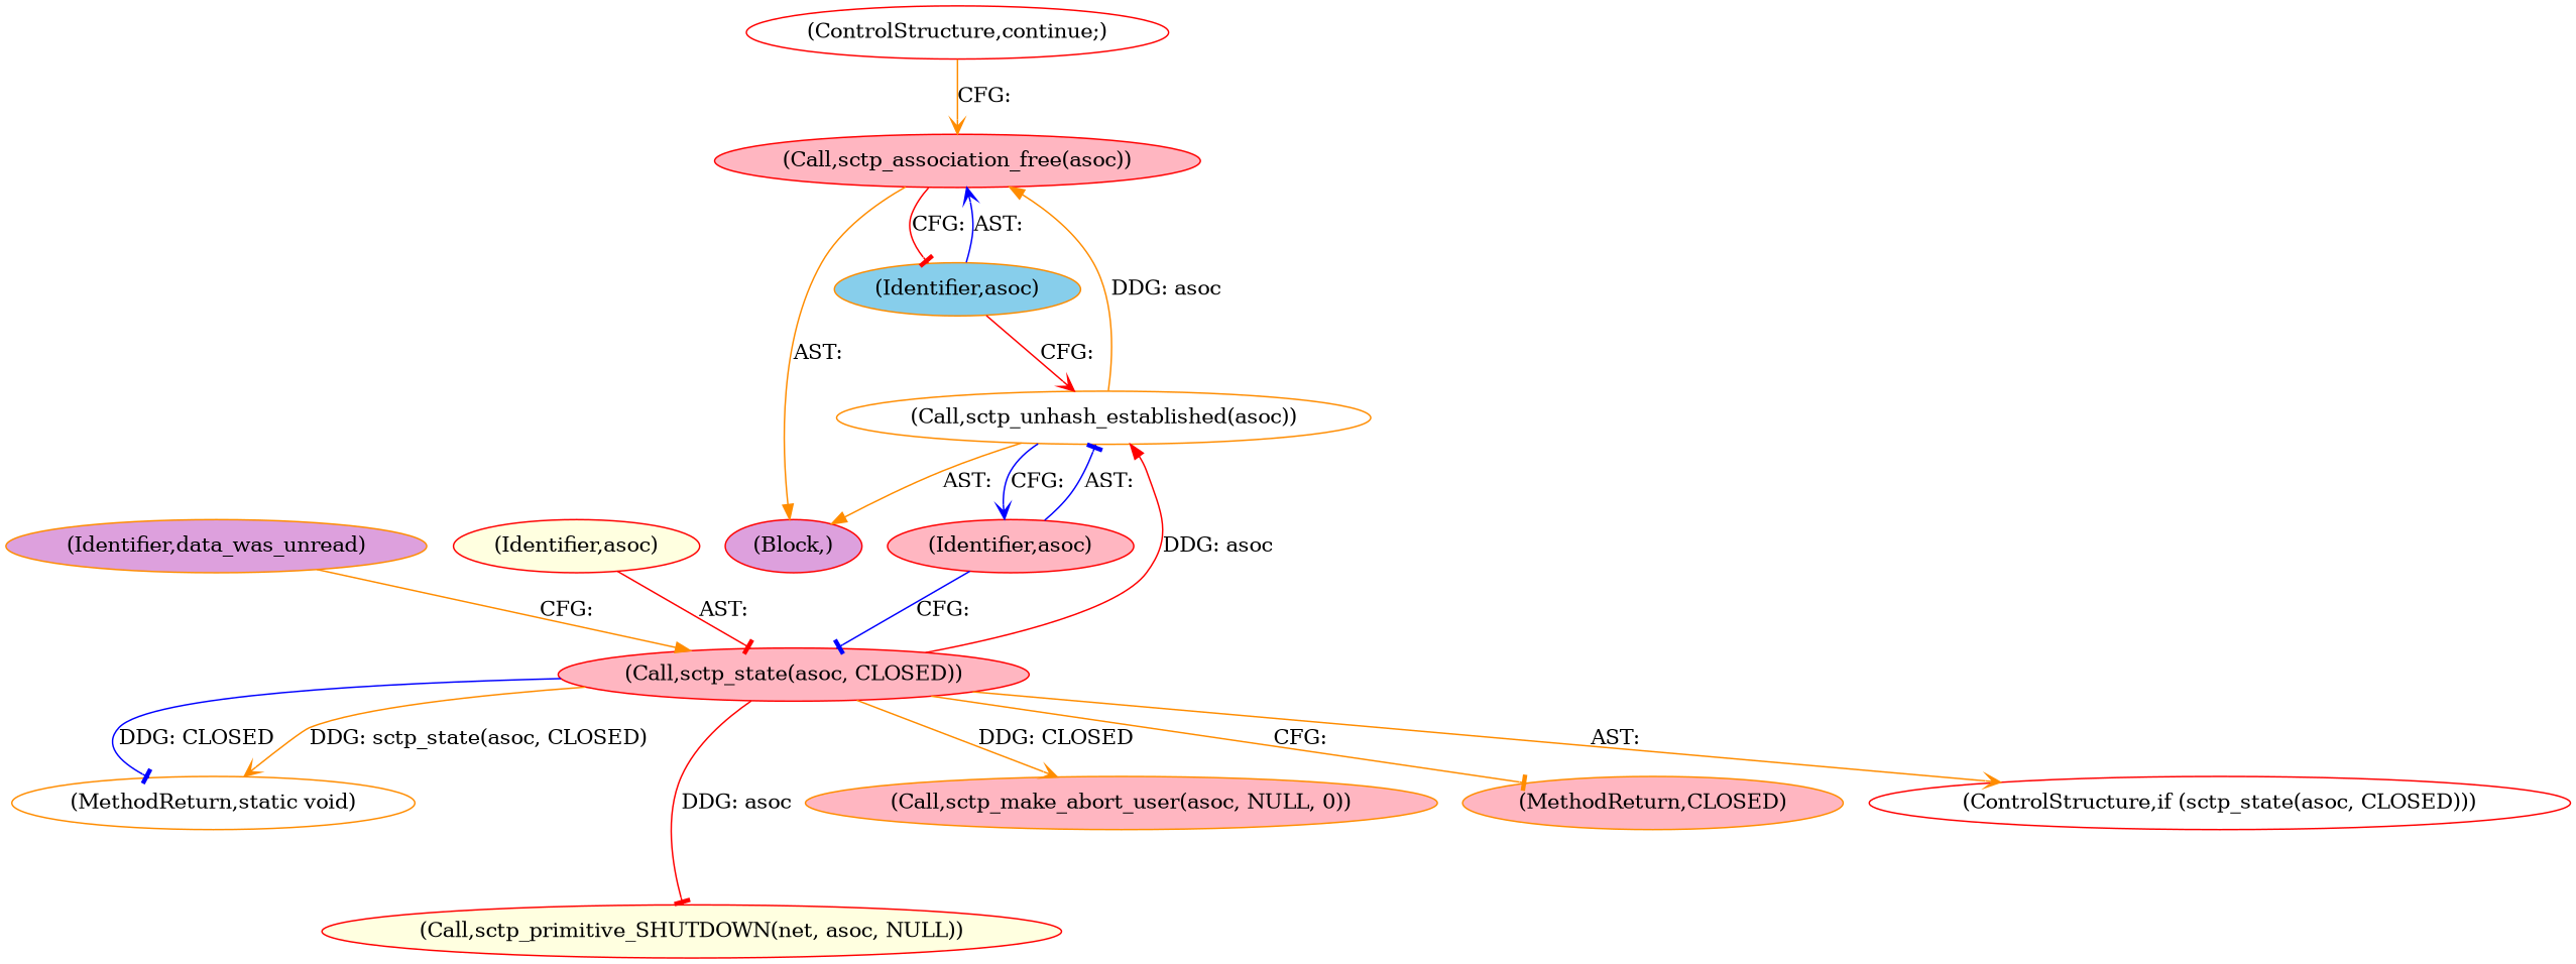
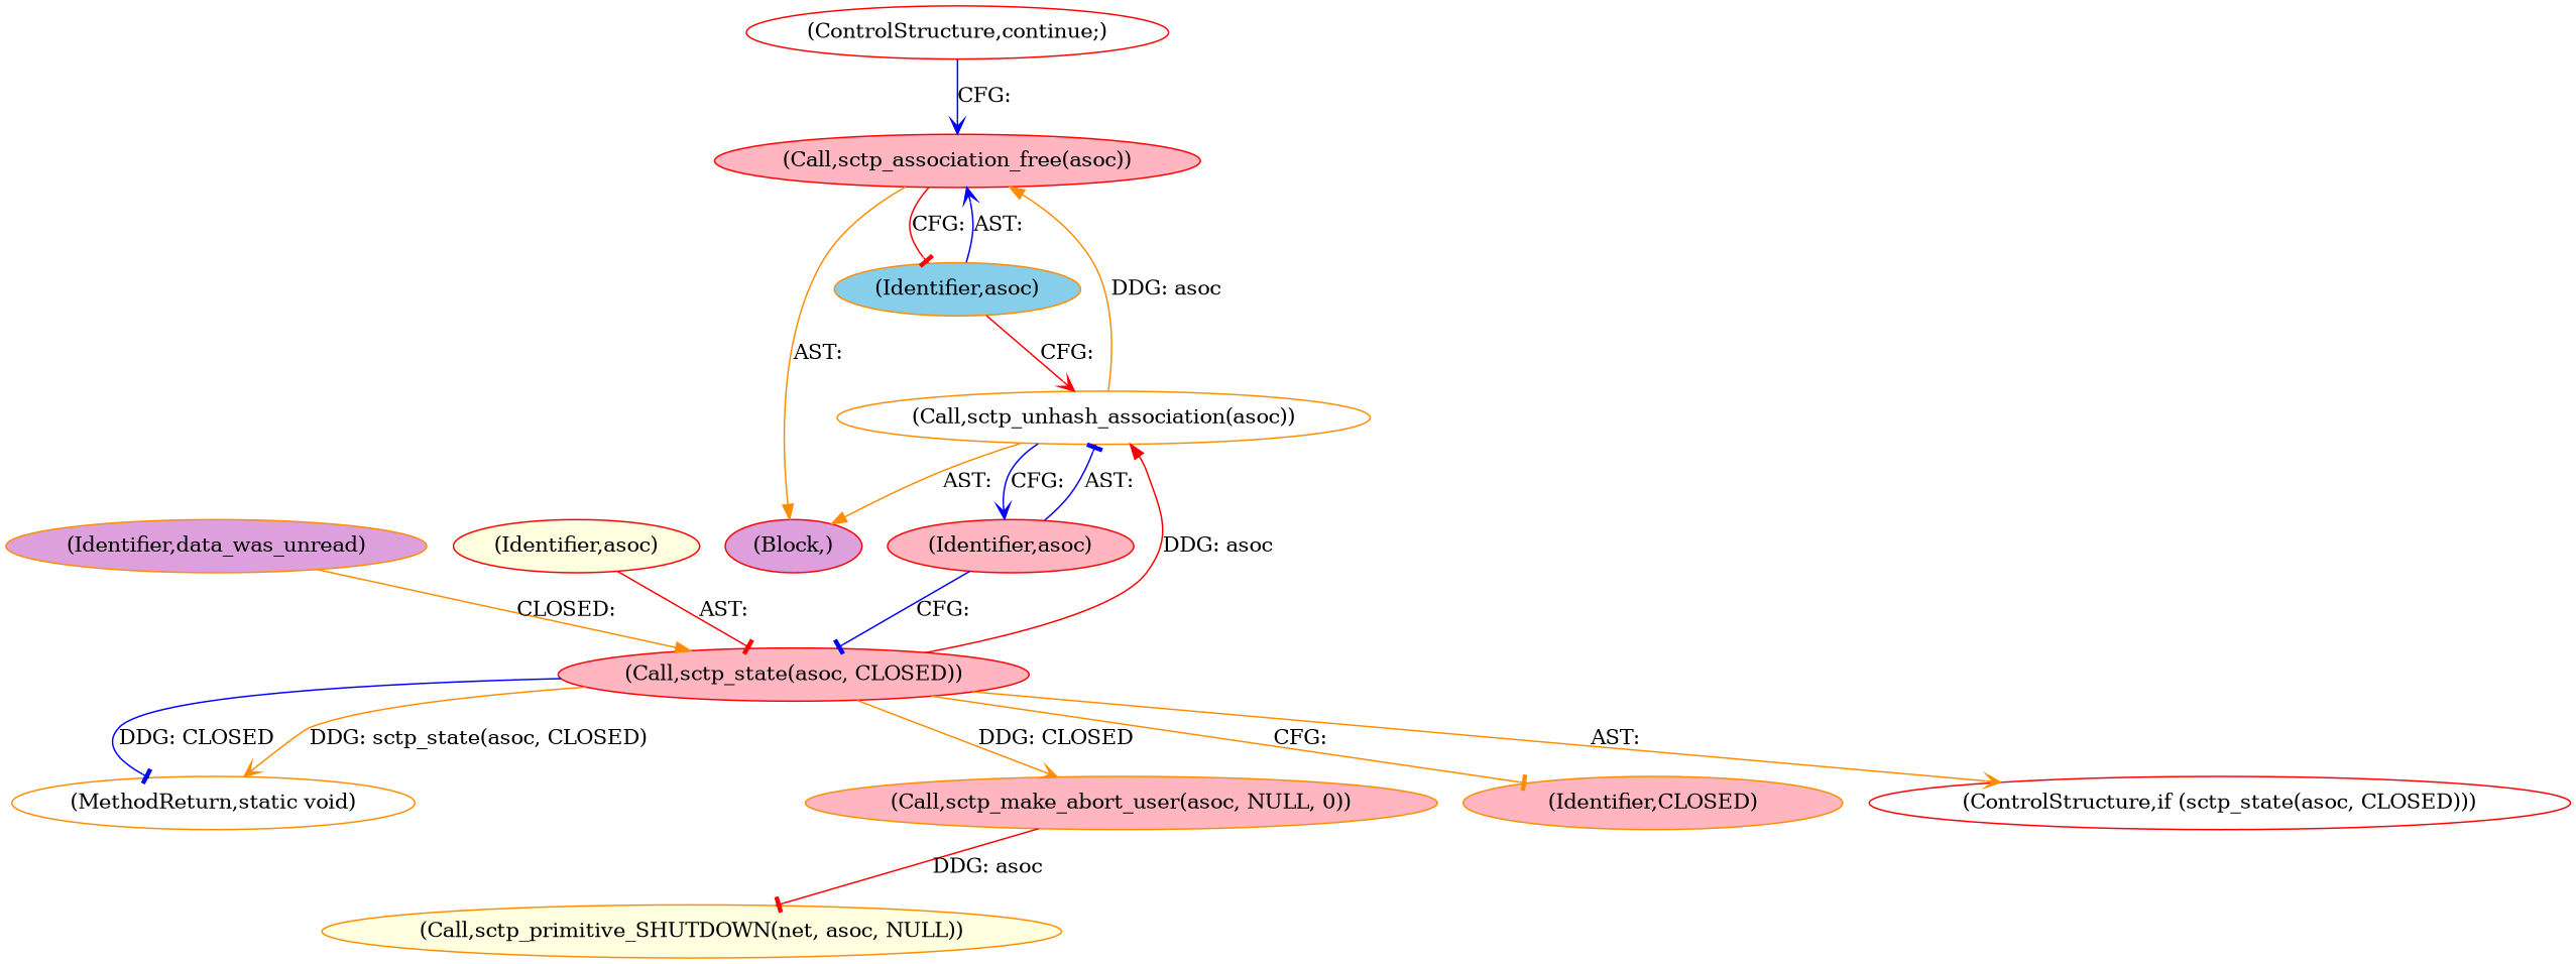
  digraph {
    node [color=red fillcolor=lightpink style=filled]
    edge [arrowhead=tee color=darkorange]
    n1 [label="(Call,sctp_association_free(asoc))"]
    n2 [fillcolor=plum label="(Block,)"]
    n3 [color=darkorange fillcolor=skyblue label="(Identifier,asoc)"]
-   n4 [color=darkorange fillcolor=white label="(Call,sctp_unhash_established(asoc))"]
+   n4 [color=darkorange fillcolor=white label="(Call,sctp_unhash_association(asoc))"]
    n5 [label="(Identifier,asoc)"]
    n6 [label="(Call,sctp_state(asoc, CLOSED))"]
    n7 [color=darkorange fillcolor=white label="(MethodReturn,static void)"]
-   n8 [fillcolor=lightyellow label="(Call,sctp_primitive_SHUTDOWN(net, asoc, NULL))"]
+   n8 [color=darkorange fillcolor=lightyellow label="(Call,sctp_primitive_SHUTDOWN(net, asoc, NULL))"]
    n9 [color=darkorange label="(Call,sctp_make_abort_user(asoc, NULL, 0))"]
-   n10 [color=darkorange label="(MethodReturn,CLOSED)"]
+   n10 [color=darkorange label="(Identifier,CLOSED)"]
    n11 [fillcolor=white label="(ControlStructure,if (sctp_state(asoc, CLOSED)))"]
    n12 [color=darkorange fillcolor=plum label="(Identifier,data_was_unread)"]
    n13 [fillcolor=white label="(ControlStructure,continue;)"]
    n14 [fillcolor=lightyellow label="(Identifier,asoc)"]
    n1 -> n2 [arrowhead=normal label="AST: "]
    n1 -> n3 [color=red label="CFG: "]
    n3 -> n1 [arrowhead=vee color=blue label="AST: "]
    n3 -> n4 [arrowhead=vee color=red label="CFG: "]
    n4 -> n1 [arrowhead=normal label="DDG: asoc"]
    n4 -> n2 [arrowhead=normal label="AST: "]
    n4 -> n5 [arrowhead=vee color=blue label="CFG: "]
    n5 -> n4 [color=blue label="AST: "]
    n5 -> n6 [color=blue label="CFG: "]
    n6 -> n4 [arrowhead=normal color=red label="DDG: asoc"]
    n6 -> n7 [color=blue label="DDG: CLOSED"]
    n6 -> n7 [arrowhead=vee label="DDG: sctp_state(asoc, CLOSED)"]
-   n6 -> n8 [color=red label="DDG: asoc"]
+   n9 -> n8 [color=red label="DDG: asoc"]
    n6 -> n9 [arrowhead=vee label="DDG: CLOSED"]
    n6 -> n10 [label="CFG: "]
    n6 -> n11 [arrowhead=vee label="AST: "]
-   n12 -> n6 [arrowhead=normal label="CFG: "]
-   n13 -> n1 [arrowhead=vee label="CFG: "]
+   n12 -> n6 [arrowhead=normal label="CLOSED: "]
+   n13 -> n1 [arrowhead=vee color=blue label="CFG: "]
    n14 -> n6 [color=red label="AST: "]
  }
